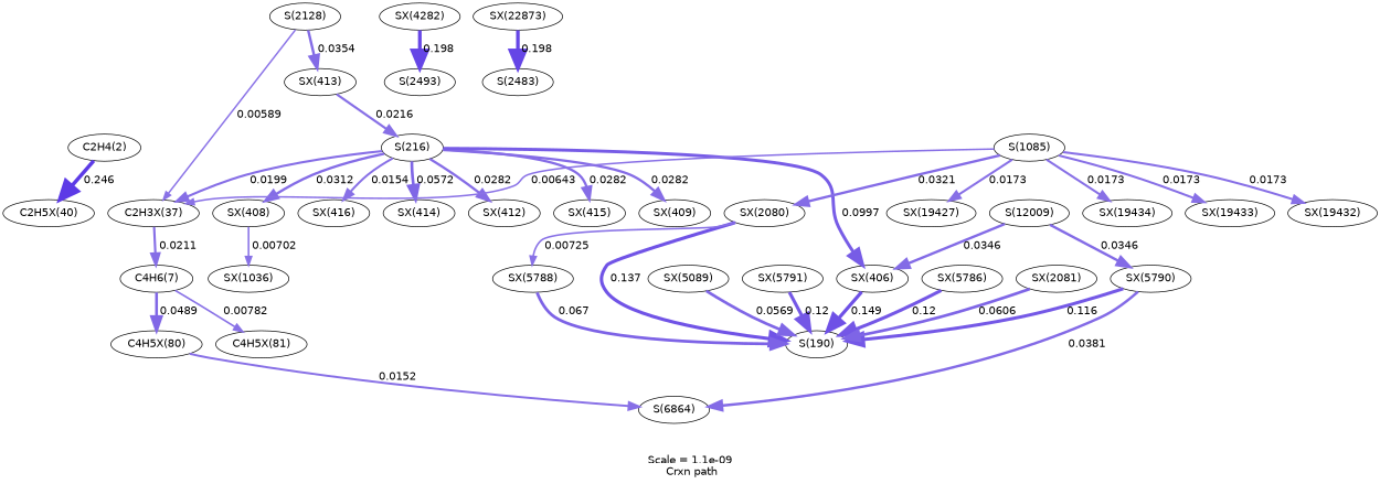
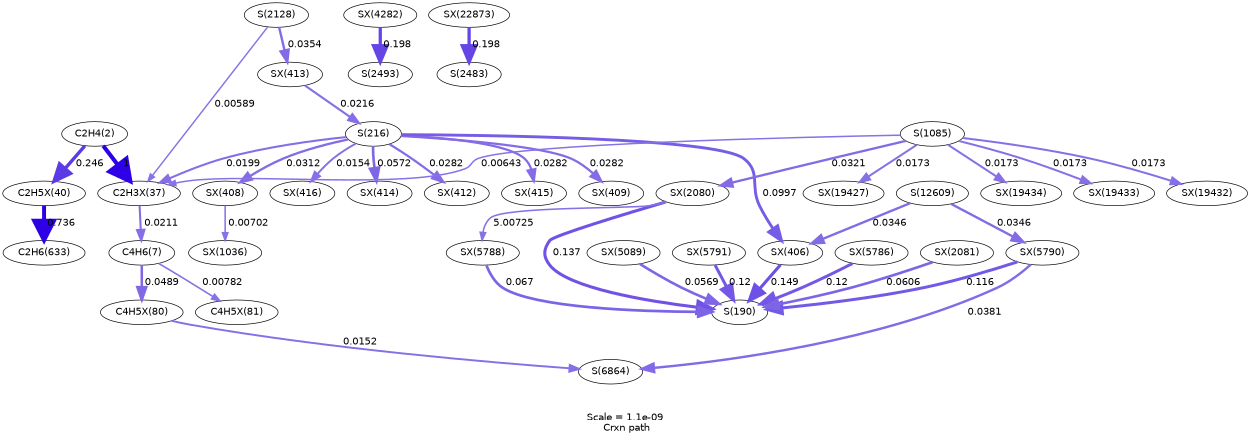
  digraph {
    fontname=Helvetica
    label="Scale = 1.1e-09\l Crxn path"
    node [fontname=Helvetica]
    edge [arrowsize=1.47 color="0.7, 0.517, 0.9" fontname=Helvetica style="setlinewidth(2.94)"]
    n1 [label="C2H4(2)"]
    n2 [label="C2H3X(37)"]
    n3 [label="C2H5X(40)"]
    n4 [label="C4H6(7)"]
+   n5 [label="C2H6(633)"]
    n6 [label="C4H5X(81)"]
    n7 [label="C4H5X(80)"]
    n8 [label="S(6864)"]
    n9 [label="S(216)"]
    n10 [label="SX(414)"]
    n11 [label="SX(412)"]
    n12 [label="SX(415)"]
    n13 [label="SX(409)"]
    n14 [label="SX(408)"]
    n15 [label="SX(416)"]
    n16 [label="SX(406)"]
    n17 [label="SX(1036)"]
    n18 [label="S(190)"]
    n19 [label="S(2128)"]
    n20 [label="SX(413)"]
    n21 [label="S(1085)"]
    n22 [label="SX(2080)"]
    n23 [label="SX(19434)"]
    n24 [label="SX(19433)"]
    n25 [label="SX(19432)"]
    n26 [label="SX(19427)"]
    n27 [label="SX(5788)"]
-   n28 [label="S(12009)"]
+   n28 [label="S(12609)"]
    n29 [label="SX(5790)"]
    n30 [label="SX(5791)"]
    n31 [label="SX(5786)"]
    n32 [label="SX(2081)"]
    n33 [label="SX(5089)"]
    n34 [label="SX(4282)"]
    n35 [label="S(2493)"]
    n36 [label="SX(22873)"]
    n37 [label="S(2483)"]
+   n1 -> n2 [arrowsize=3 color="0.7, 1.5, 0.9" label=" 1" style="setlinewidth(6)"]
    n1 -> n3 [arrowsize=2.47 color="0.7, 0.746, 0.9" label=" 0.246" style="setlinewidth(4.94)"]
    n2 -> n4 [arrowsize=1.54 color="0.7, 0.521, 0.9" label=" 0.0211" style="setlinewidth(3.09)"]
+   n3 -> n5 [arrowsize=2.88 color="0.7, 1.24, 0.9" label=" 0.736" style="setlinewidth(5.77)"]
    n4 -> n6 [arrowsize=1.17 color="0.7, 0.508, 0.9" label=" 0.00782" style="setlinewidth(2.34)"]
    n4 -> n7 [arrowsize=1.86 color="0.7, 0.549, 0.9" label=" 0.0489" style="setlinewidth(3.72)"]
    n7 -> n8 [arrowsize=1.42 color="0.7, 0.515, 0.9" label=" 0.0152" style="setlinewidth(2.84)"]
    n9 -> n2 [arrowsize=1.52 color="0.7, 0.52, 0.9" label=" 0.0199" style="setlinewidth(3.04)"]
    n9 -> n10 [arrowsize=1.92 color="0.7, 0.557, 0.9" label=" 0.0572" style="setlinewidth(3.84)"]
    n9 -> n11 [arrowsize=1.65 color="0.7, 0.528, 0.9" label=" 0.0282" style="setlinewidth(3.31)"]
    n9 -> n12 [arrowsize=1.65 color="0.7, 0.528, 0.9" label=" 0.0282" style="setlinewidth(3.31)"]
    n9 -> n13 [arrowsize=1.65 color="0.7, 0.528, 0.9" label=" 0.0282" style="setlinewidth(3.31)"]
    n9 -> n14 [arrowsize=1.69 color="0.7, 0.531, 0.9" label=" 0.0312" style="setlinewidth(3.38)"]
    n9 -> n15 [arrowsize=1.43 color="0.7, 0.515, 0.9" label=" 0.0154" style="setlinewidth(2.85)"]
    n9 -> n16 [arrowsize=2.13 color="0.7, 0.6, 0.9" label=" 0.0997" style="setlinewidth(4.26)"]
    n14 -> n17 [arrowsize=1.13 color="0.7, 0.507, 0.9" label=" 0.00702" style="setlinewidth(2.26)"]
    n16 -> n18 [arrowsize=2.28 color="0.7, 0.649, 0.9" label=" 0.149" style="setlinewidth(4.56)"]
    n19 -> n2 [arrowsize=1.06 color="0.7, 0.506, 0.9" label=" 0.00589" style="setlinewidth(2.12)"]
    n19 -> n20 [arrowsize=1.74 color="0.7, 0.535, 0.9" label=" 0.0354" style="setlinewidth(3.48)"]
    n20 -> n9 [arrowsize=1.55 color="0.7, 0.522, 0.9" label=" 0.0216" style="setlinewidth(3.1)"]
    n21 -> n2 [arrowsize=1.09 color="0.7, 0.506, 0.9" label=" 0.00643" style="setlinewidth(2.19)"]
    n21 -> n22 [arrowsize=1.7 color="0.7, 0.532, 0.9" label=" 0.0321" style="setlinewidth(3.4)"]
    n21 -> n23 [label=" 0.0173"]
    n21 -> n24 [label=" 0.0173"]
    n21 -> n25 [label=" 0.0173"]
    n21 -> n26 [label=" 0.0173"]
    n22 -> n18 [arrowsize=2.25 color="0.7, 0.637, 0.9" label=" 0.137" style="setlinewidth(4.5)"]
-   n22 -> n27 [arrowsize=1.14 color="0.7, 0.507, 0.9" label=" 0.00725" style="setlinewidth(2.28)"]
+   n22 -> n27 [arrowsize=1.14 color="0.7, 0.507, 0.9" label=" 5.00725" style="setlinewidth(2.28)"]
    n27 -> n18 [arrowsize=1.98 color="0.7, 0.567, 0.9" label=" 0.067" style="setlinewidth(3.96)"]
    n28 -> n16 [arrowsize=1.73 color="0.7, 0.535, 0.9" label=" 0.0346" style="setlinewidth(3.46)"]
    n28 -> n29 [arrowsize=1.73 color="0.7, 0.535, 0.9" label=" 0.0346" style="setlinewidth(3.46)"]
    n29 -> n8 [arrowsize=1.77 color="0.7, 0.538, 0.9" label=" 0.0381" style="setlinewidth(3.53)"]
    n29 -> n18 [arrowsize=2.19 color="0.7, 0.616, 0.9" label=" 0.116" style="setlinewidth(4.38)"]
    n30 -> n18 [arrowsize=2.2 color="0.7, 0.62, 0.9" label=" 0.12" style="setlinewidth(4.4)"]
    n31 -> n18 [arrowsize=2.2 color="0.7, 0.62, 0.9" label=" 0.12" style="setlinewidth(4.4)"]
    n32 -> n18 [arrowsize=1.94 color="0.7, 0.561, 0.9" label=" 0.0606" style="setlinewidth(3.88)"]
    n33 -> n18 [arrowsize=1.92 color="0.7, 0.557, 0.9" label=" 0.0569" style="setlinewidth(3.84)"]
    n34 -> n35 [arrowsize=2.39 color="0.7, 0.698, 0.9" label=" 0.198" style="setlinewidth(4.78)"]
    n36 -> n37 [arrowsize=2.39 color="0.7, 0.698, 0.9" label=" 0.198" style="setlinewidth(4.78)"]
  }
